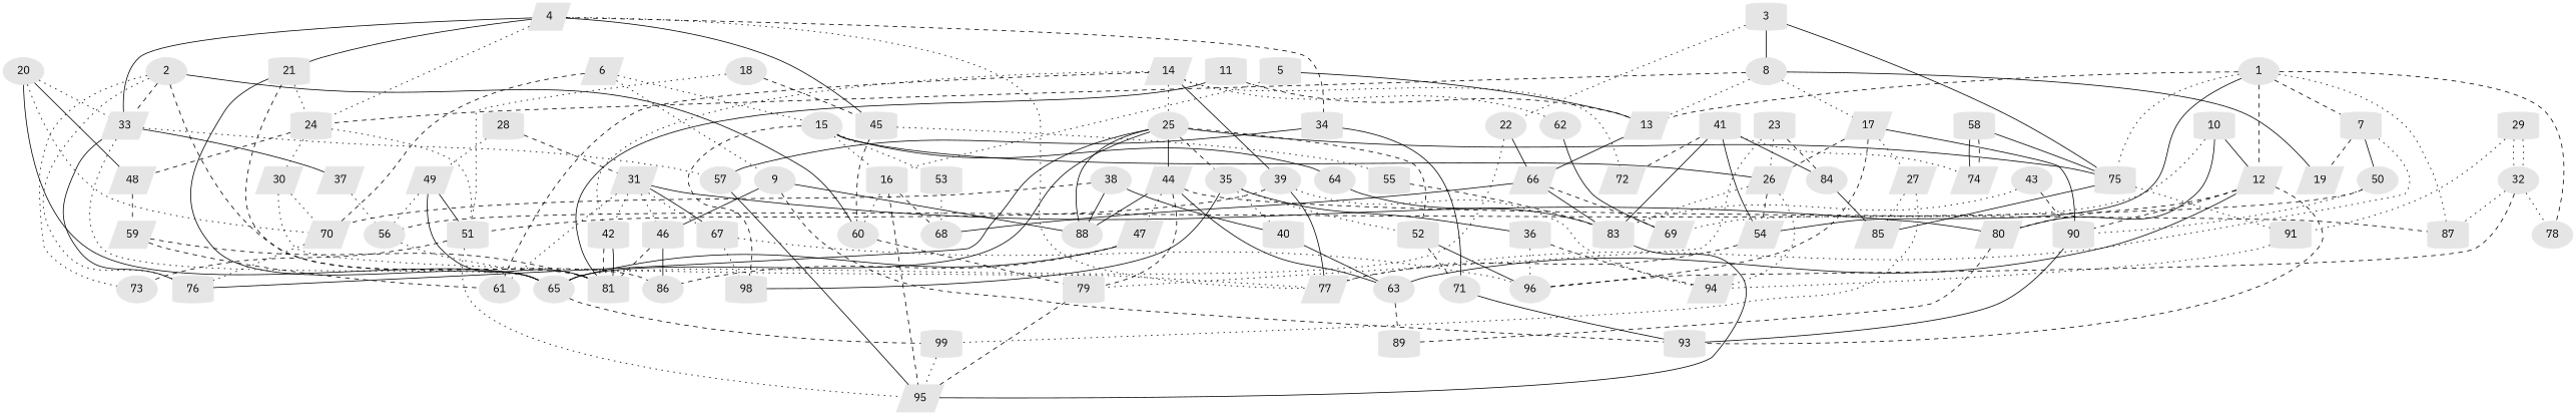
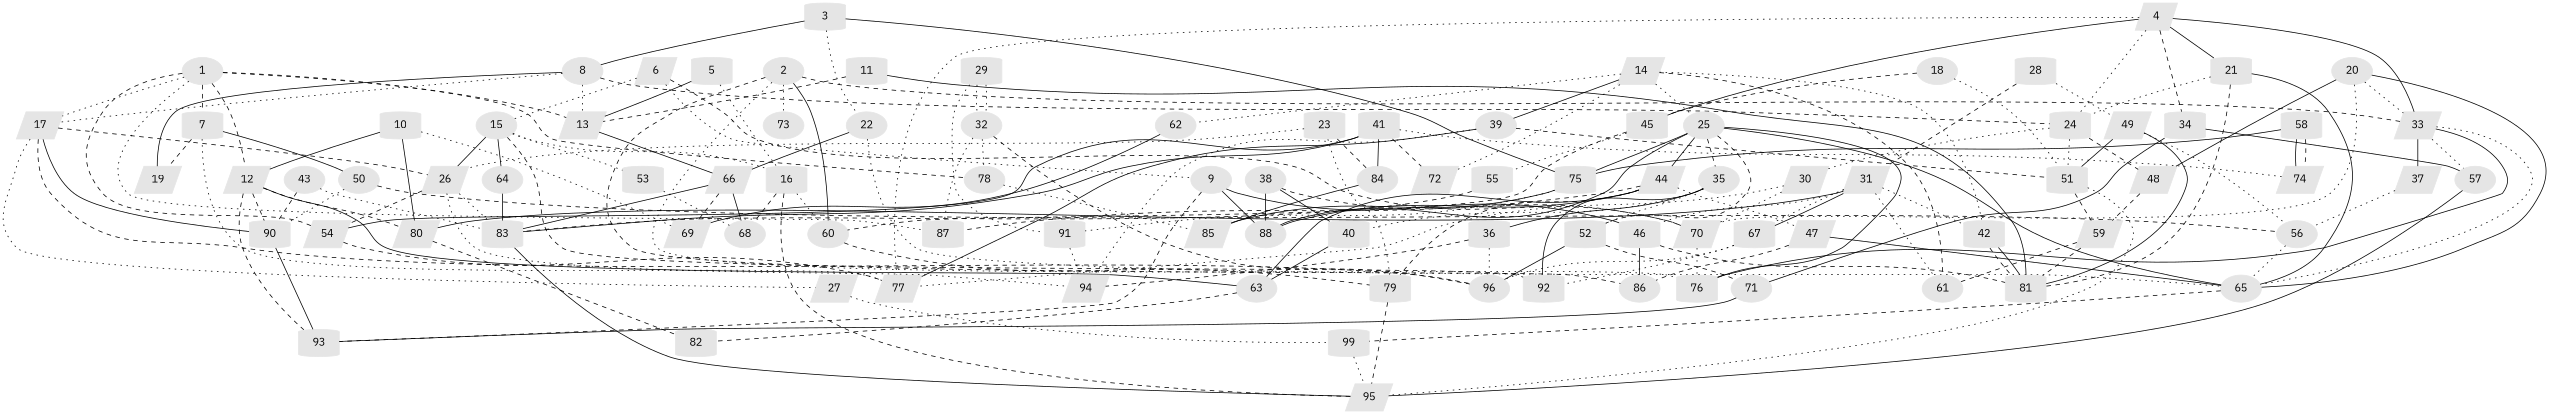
  graph {
    fontname="IBM Plex Sans"
    node [color=gray90 fontname="IBM Plex Sans" shape=cylinder style=filled]
    edge [fontname="IBM Plex Sans" style=dotted]
    1 [shape=ellipse]
    7
    12 [shape=parallelogram]
    13 [shape=parallelogram]
    17 [shape=parallelogram]
    54 [shape=parallelogram]
    78 [shape=ellipse]
    87
    77 [shape=parallelogram]
    19 [shape=parallelogram]
    50 [shape=ellipse]
    93
    80 [shape=parallelogram]
    63 [shape=ellipse]
    90
    66 [shape=parallelogram]
    26 [shape=parallelogram]
    27 [shape=parallelogram]
    96 [shape=ellipse]
    2 [shape=ellipse]
    33 [shape=parallelogram]
    60 [shape=ellipse]
    73 [shape=ellipse]
    76
    86 [shape=ellipse]
    65 [shape=ellipse]
    37 [shape=parallelogram]
    57 [shape=ellipse]
    79
    8 [shape=ellipse]
    3
    22 [shape=ellipse]
    75
    24
    85 [shape=parallelogram]
    91
    4 [shape=parallelogram]
    21
    34
    45
    81
    51
    48 [shape=parallelogram]
    30 [shape=parallelogram]
    71 [shape=ellipse]
    55
    5
    16
    68 [shape=ellipse]
    95 [shape=parallelogram]
    6 [shape=parallelogram]
    9 [shape=ellipse]
    15 [shape=ellipse]
    70 [shape=parallelogram]
    46
    88 [shape=ellipse]
    53
    64 [shape=ellipse]
-   92 [label=98]
+   92
    42
    56 [shape=ellipse]
    10
    69 [shape=parallelogram]
-   82 [label=89]
+   82
    11
    83
    14 [shape=parallelogram]
    25 [shape=ellipse]
    39 [shape=ellipse]
    61 [shape=ellipse]
    62 [shape=ellipse]
    72 [shape=parallelogram]
    35 [shape=ellipse]
    44 [shape=parallelogram]
    52
    94 [shape=parallelogram]
    n77 [label=99]
    18 [shape=ellipse]
    20 [shape=ellipse]
    59 [shape=parallelogram]
    23
    84 [shape=ellipse]
    36
    40
    47 [shape=parallelogram]
    31 [shape=parallelogram]
    28
    49 [shape=parallelogram]
    67
    32 [shape=ellipse]
    29
    38 [shape=ellipse]
    41
    74 [shape=parallelogram]
    43 [shape=ellipse]
    58
    1 -- 7 [style=dashed]
    1 -- 12 [style=dashed]
    1 -- 13 [style=dashed]
-   1 -- 75
-   1 -- 54 [style=solid]
+   1 -- 17
+   1 -- 54 [style=dashed]
    1 -- 78 [style=dashed]
    1 -- 87
    7 -- 77
    7 -- 19 [style=dashed]
    7 -- 50 [style=solid]
    12 -- 93 [style=dashed]
    12 -- 80 [style=dashed]
    12 -- 63 [style=solid]
    12 -- 90 [style=dashed]
    13 -- 66 [style=solid]
    17 -- 90 [style=solid]
    17 -- 26 [style=dashed]
    17 -- 27
    17 -- 96 [style=dashed]
    54 -- 77 [style=dashed]
    50 -- 90
    50 -- 56 [style=dashed]
    80 -- 82 [style=dashed]
    63 -- 82 [style=dashed]
    90 -- 93 [style=solid]
    66 -- 68 [style=solid]
    66 -- 69 [style=dashed]
    66 -- 83 [style=solid]
    26 -- 54 [style=dashed]
    26 -- 83
    26 -- 94
-   27 -- 85
+   78 -- 85
    27 -- n77
    2 -- 33 [style=dashed]
    2 -- 60 [style=solid]
    2 -- 73
    2 -- 76
    2 -- 86 [style=dashed]
    33 -- 76 [style=solid]
    33 -- 65
    33 -- 37 [style=solid]
    33 -- 57
    60 -- 79 [style=dashed]
    65 -- n77 [style=dashed]
    37 -- 56
    57 -- 95 [style=solid]
    79 -- 95 [style=dashed]
    8 -- 13
    8 -- 17
    8 -- 19 [style=solid]
    8 -- 24 [style=dashed]
    3 -- 8 [style=solid]
    3 -- 22
    3 -- 75 [style=solid]
    22 -- 66 [style=solid]
    22 -- 65
    75 -- 85 [style=solid]
    75 -- 91
    24 -- 51
    24 -- 48 [style=dashed]
    24 -- 30
    91 -- 94
    4 -- 77
    4 -- 33 [style=solid]
    4 -- 24
    4 -- 21 [style=solid]
    4 -- 34 [style=dashed]
    4 -- 45 [style=solid]
    21 -- 65 [style=solid]
    21 -- 24
    21 -- 81 [style=dashed]
    34 -- 57 [style=solid]
    34 -- 71 [style=solid]
    45 -- 60 [style=dashed]
    45 -- 55
-   51 -- 73 [style=dashed]
+   51 -- 59 [style=dashed]
    51 -- 95
    48 -- 59 [style=dashed]
    30 -- 77
    30 -- 70
    71 -- 93 [style=solid]
    55 -- 83 [style=dashed]
    5 -- 13 [style=solid]
    5 -- 16
    16 -- 60
    16 -- 68 [style=dashed]
    16 -- 95 [style=dashed]
    6 -- 9
    6 -- 15
    6 -- 70 [style=dashed]
    9 -- 93 [style=dashed]
    9 -- 46 [style=solid]
    9 -- 88 [style=solid]
    15 -- 26 [style=solid]
    15 -- 16
    15 -- 53
    15 -- 64 [style=solid]
    15 -- 92 [style=dashed]
    70 -- 76
    46 -- 86 [style=solid]
    46 -- 81 [style=dashed]
    53 -- 68
    64 -- 83 [style=solid]
    42 -- 81 [style=dashed]
    42 -- 81 [style=solid]
    56 -- 65
    10 -- 12 [style=solid]
    10 -- 80 [style=solid]
    10 -- 69
    11 -- 13 [style=dashed]
    11 -- 81 [style=solid]
    83 -- 95 [style=solid]
    14 -- 42
    14 -- 25
    14 -- 39 [style=solid]
    14 -- 61 [style=dashed]
    14 -- 62
    14 -- 72
    25 -- 76 [style=solid]
    25 -- 65 [style=solid]
    25 -- 75 [style=solid]
    25 -- 88 [style=solid]
    25 -- 35 [style=dashed]
    25 -- 44 [style=solid]
    25 -- 52 [style=dashed]
    39 -- 77 [style=solid]
    39 -- 51 [style=dashed]
    39 -- 94
    62 -- 69 [style=solid]
    35 -- 92 [style=solid]
    35 -- 52
    35 -- 36 [style=solid]
    35 -- 40
    44 -- 87 [style=dashed]
    44 -- 63 [style=solid]
    44 -- 79 [style=dashed]
    44 -- 88 [style=solid]
    44 -- 47
    52 -- 96 [style=solid]
    52 -- 71 [style=dashed]
    n77 -- 95
    18 -- 45 [style=dashed]
    18 -- 51
    20 -- 33
    20 -- 65 [style=solid]
    20 -- 48 [style=solid]
    20 -- 70
    59 -- 81 [style=dashed]
    59 -- 61 [style=dashed]
    23 -- 26
    23 -- 79
    23 -- 84 [style=dashed]
    84 -- 85 [style=solid]
    36 -- 96
    36 -- 94 [style=dashed]
    40 -- 63 [style=solid]
    47 -- 86 [style=dashed]
    47 -- 65 [style=solid]
    31 -- 80 [style=solid]
    31 -- 46
    31 -- 42
    31 -- 61
    31 -- 67
    31 -- 67 [style=solid]
    28 -- 31 [style=dashed]
    28 -- 49
    49 -- 81 [style=solid]
    49 -- 51 [style=solid]
    49 -- 56
    67 -- 96
    67 -- 92
    32 -- 78
    32 -- 87
    32 -- 96 [style=dashed]
    29 -- 91
    29 -- 32
    29 -- 32
    38 -- 70 [style=dashed]
    38 -- 88 [style=solid]
    38 -- 40 [style=solid]
    41 -- 54 [style=solid]
    41 -- 83 [style=solid]
    41 -- 72 [style=dashed]
    41 -- 84 [style=solid]
    41 -- 74
    43 -- 90 [style=dashed]
    43 -- 83
    58 -- 75 [style=solid]
    58 -- 74 [style=solid]
    58 -- 74 [style=dashed]
  }
